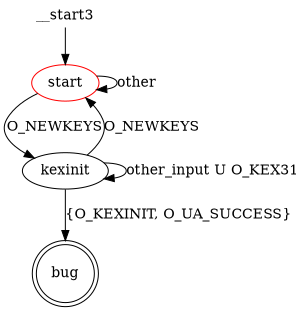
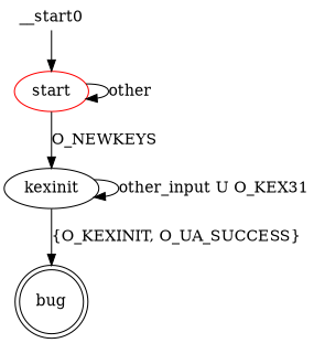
  digraph {
    start [color=red]
    kexinit
    bug [shape=doublecircle]
-   __start0 [height=0 shape=none width=0 label=__start3]
+   __start0 [height=0 shape=none width=0]
    start -> start [label=other]
    start -> kexinit [label=O_NEWKEYS]
-   kexinit -> start [label=O_NEWKEYS]
    kexinit -> kexinit [label="other_input U O_KEX31"]
    kexinit -> bug [label="{O_KEXINIT, O_UA_SUCCESS}"]
    __start0 -> start
  }
